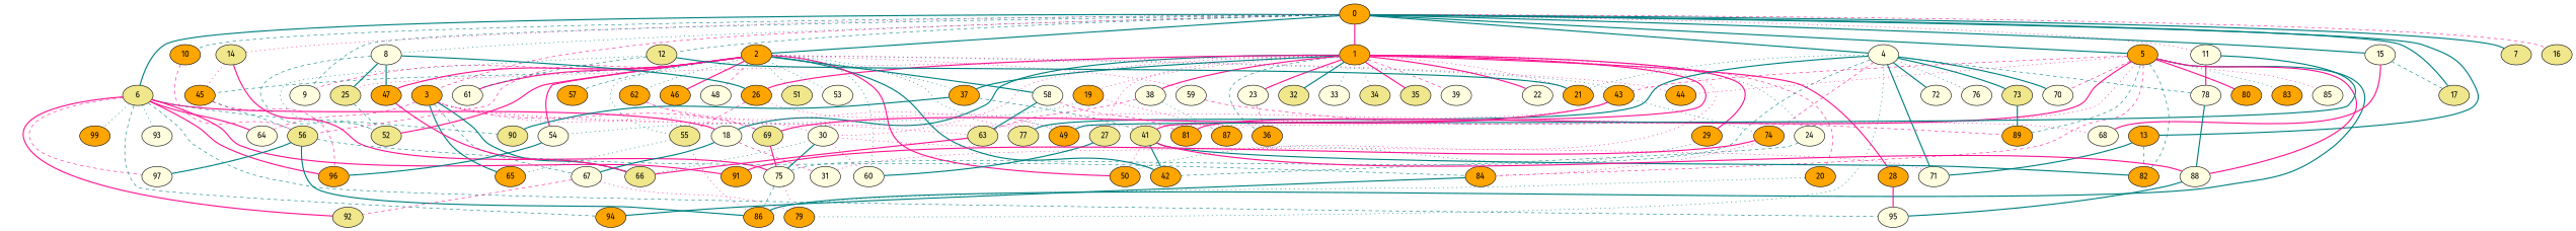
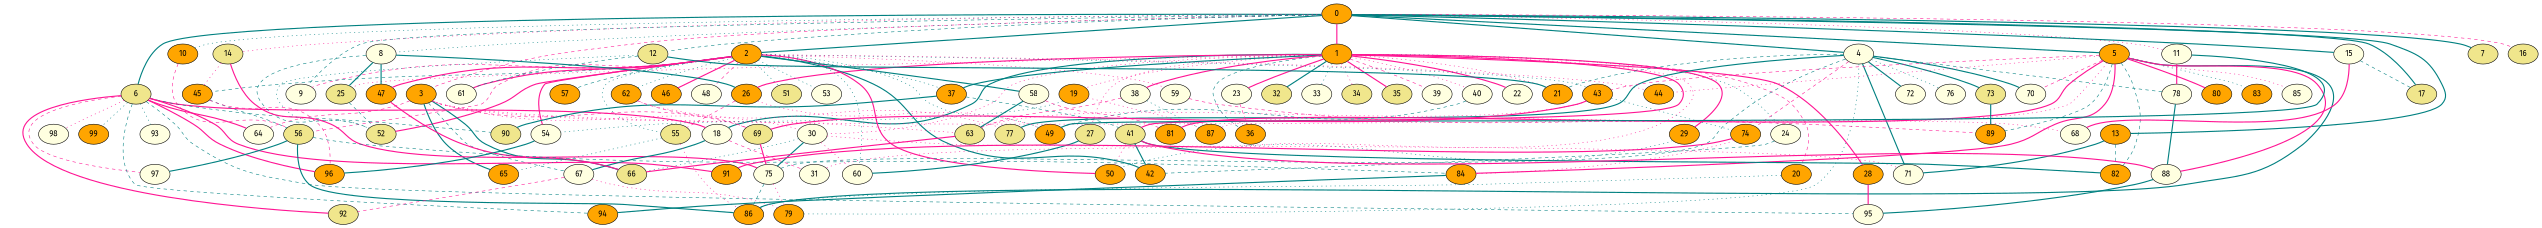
  graph {
    fontname="Fira Sans"
    node [fillcolor=orange fontname="Fira Sans" style=filled]
    edge [color=teal fontname="Fira Sans" style=bold]
    0
    1
    2
    3
    4 [fillcolor=lightyellow]
    5
    6 [fillcolor=khaki]
    7 [fillcolor=khaki]
    8 [fillcolor=lightyellow]
    9 [fillcolor=lightyellow]
    10
    11 [fillcolor=lightyellow]
    12 [fillcolor=khaki]
    13
    14 [fillcolor=khaki]
    15 [fillcolor=lightyellow]
    16 [fillcolor=khaki]
    17 [fillcolor=khaki]
    18 [fillcolor=lightyellow]
    19
    20
    21
    22 [fillcolor=lightyellow]
    23 [fillcolor=lightyellow]
    24 [fillcolor=lightyellow]
    25 [fillcolor=khaki]
    26
    27 [fillcolor=khaki]
    28
    29
    30 [fillcolor=lightyellow]
    31 [fillcolor=lightyellow]
    32 [fillcolor=khaki]
    33 [fillcolor=lightyellow]
    34 [fillcolor=khaki]
    35 [fillcolor=khaki]
    36
    37
    38 [fillcolor=lightyellow]
    39 [fillcolor=lightyellow]
+   40 [fillcolor=lightyellow]
    41 [fillcolor=khaki]
    42
    43
    44
    45
    46
    47
    48 [fillcolor=lightyellow]
    49
    50
    51 [fillcolor=khaki]
    52 [fillcolor=khaki]
    53 [fillcolor=lightyellow]
    54 [fillcolor=lightyellow]
    55 [fillcolor=khaki]
    56 [fillcolor=khaki]
    57
    58 [fillcolor=lightyellow]
    59 [fillcolor=lightyellow]
    60 [fillcolor=lightyellow]
    61 [fillcolor=lightyellow]
    62
    64 [fillcolor=lightyellow]
    66 [fillcolor=khaki]
    67 [fillcolor=lightyellow]
    68 [fillcolor=lightyellow]
    69 [fillcolor=khaki]
    65
    63 [fillcolor=khaki]
    70 [fillcolor=lightyellow]
    71 [fillcolor=lightyellow]
    72 [fillcolor=lightyellow]
    73 [fillcolor=khaki]
    74
    75 [fillcolor=lightyellow]
    76 [fillcolor=lightyellow]
    77 [fillcolor=khaki]
    78 [fillcolor=lightyellow]
    79
    80
    81
    82
    83
    84
    85 [fillcolor=lightyellow]
    86
    87
    88 [fillcolor=lightyellow]
    89
    96
+   98 [fillcolor=lightyellow]
    99
    97 [fillcolor=lightyellow]
    90 [fillcolor=khaki]
    91
    92 [fillcolor=khaki]
    93 [fillcolor=lightyellow]
    94
    95 [fillcolor=lightyellow]
    0 -- 1 [color=deeppink]
    0 -- 2
    0 -- 3 [color=deeppink style=dashed]
    0 -- 4
    0 -- 5
    0 -- 6
    0 -- 7
    0 -- 8 [style=dotted]
    0 -- 9 [style=dashed]
-   0 -- 10 [style=dashed]
+   0 -- 10 [style=dotted]
    0 -- 11 [color=deeppink style=dotted]
    0 -- 12 [style=dashed]
    0 -- 13
    0 -- 14 [color=deeppink style=dotted]
    0 -- 15
    0 -- 16 [color=deeppink style=dashed]
    0 -- 17
    1 -- 18
    1 -- 19 [color=deeppink style=dotted]
    1 -- 20 [color=deeppink style=dashed]
    1 -- 21 [color=deeppink style=dotted]
    1 -- 22 [color=deeppink]
    1 -- 23 [color=deeppink]
    1 -- 24 [style=dotted]
    1 -- 25 [color=deeppink style=dotted]
    1 -- 26 [color=deeppink]
    1 -- 27 [color=deeppink style=dotted]
    1 -- 28 [color=deeppink]
    1 -- 29 [color=deeppink]
    1 -- 30 [color=deeppink style=dotted]
    1 -- 31 [color=deeppink style=dotted]
    1 -- 32
    1 -- 33 [style=dotted]
    1 -- 34 [color=deeppink style=dotted]
    1 -- 35 [color=deeppink]
    1 -- 36 [style=dashed]
    1 -- 37
    1 -- 38 [color=deeppink]
    1 -- 39 [color=deeppink style=dashed]
+   1 -- 40 [color=deeppink style=dotted]
    1 -- 41 [color=deeppink]
    2 -- 9 [color=deeppink style=dashed]
    2 -- 37 [style=dotted]
    2 -- 42
    2 -- 43 [style=dotted]
    2 -- 44 [color=deeppink style=dotted]
    2 -- 45 [style=dashed]
    2 -- 46 [color=deeppink]
    2 -- 47 [color=deeppink]
    2 -- 48 [color=deeppink style=dashed]
    2 -- 49 [style=dotted]
    2 -- 50 [color=deeppink]
    2 -- 51 [style=dotted]
    2 -- 52 [color=deeppink]
    2 -- 53 [style=dotted]
    2 -- 54 [color=deeppink]
    2 -- 55 [style=dotted]
    2 -- 56 [color=deeppink style=dashed]
    2 -- 57 [style=dashed]
    2 -- 58
    2 -- 59 [color=deeppink style=dotted]
    2 -- 60 [style=dotted]
    2 -- 61 [color=deeppink]
    2 -- 62 [style=dotted]
    3 -- 30 [color=deeppink style=dotted]
    3 -- 64 [color=deeppink style=dashed]
    3 -- 66
    3 -- 67 [style=dashed]
    3 -- 68 [color=deeppink style=dotted]
    3 -- 69 [color=deeppink style=dashed]
    3 -- 65
    3 -- 63 [color=deeppink style=dotted]
-   4 -- 21 [style=dotted]
+   4 -- 21 [style=dashed]
    4 -- 70
    4 -- 71
    4 -- 72
    4 -- 73
    4 -- 74 [color=deeppink style=dashed]
    4 -- 75 [style=dashed]
    4 -- 76 [style=dotted]
    4 -- 77
    4 -- 78 [style=dashed]
    4 -- 79 [style=dotted]
    5 -- 43 [color=deeppink style=dashed]
    5 -- 44 [color=deeppink style=dotted]
    5 -- 70 [color=deeppink style=dashed]
    5 -- 80 [color=deeppink]
    5 -- 81 [color=deeppink]
    5 -- 82 [style=dashed]
    5 -- 83 [style=dotted]
-   5 -- 84 [color=deeppink style=dashed]
+   5 -- 84 [color=deeppink]
    5 -- 85 [color=deeppink style=dotted]
    5 -- 86
    5 -- 87 [color=deeppink style=dotted]
    5 -- 88 [color=deeppink]
    5 -- 89 [style=dashed]
    6 -- 18 [color=deeppink]
    6 -- 64 [color=deeppink]
    6 -- 96 [color=deeppink]
+   6 -- 98 [color=deeppink style=dotted]
    6 -- 99 [style=dotted]
    6 -- 97 [color=deeppink style=dashed]
    6 -- 90 [style=dashed]
    6 -- 91 [color=deeppink]
    6 -- 92 [color=deeppink]
    6 -- 93 [style=dotted]
    6 -- 94 [style=dashed]
    6 -- 95 [style=dashed]
    8 -- 25
    8 -- 26
    8 -- 47
    8 -- 52 [style=dashed]
    10 -- 56 [color=deeppink style=dashed]
    11 -- 49
    11 -- 78 [color=deeppink]
    12 -- 21
    12 -- 52 [style=dotted]
    12 -- 61 [style=dashed]
    13 -- 71
    13 -- 82 [style=dashed]
    14 -- 45 [color=deeppink style=dotted]
    14 -- 75 [color=deeppink]
    15 -- 17 [style=dashed]
    15 -- 68 [color=deeppink]
    18 -- 31 [color=deeppink style=dashed]
    18 -- 67
    19 -- 54 [style=dotted]
    19 -- 87 [color=deeppink style=dotted]
    20 -- 86 [style=dotted]
    23 -- 36 [color=deeppink style=dashed]
    24 -- 42 [style=dashed]
    25 -- 52 [style=dashed]
    26 -- 49 [color=deeppink style=dotted]
    26 -- 55 [color=deeppink style=dashed]
    27 -- 60
    28 -- 95 [color=deeppink]
    29 -- 50 [style=dotted]
    30 -- 60 [color=deeppink style=dotted]
    30 -- 66 [style=dotted]
    30 -- 71 [color=deeppink style=dotted]
    30 -- 75
    37 -- 41 [style=dashed]
    37 -- 90
    38 -- 63 [color=deeppink style=dashed]
    38 -- 87 [style=dotted]
+   40 -- 49 [style=dashed]
    41 -- 42
    41 -- 50 [color=deeppink style=dotted]
    41 -- 82
    41 -- 88 [color=deeppink]
    43 -- 69 [color=deeppink]
    43 -- 63 [color=deeppink style=dotted]
    43 -- 74 [style=dotted]
    45 -- 56 [style=dashed]
    45 -- 96 [color=deeppink style=dashed]
    47 -- 66 [color=deeppink]
    54 -- 96
    55 -- 65 [style=dotted]
    55 -- 86 [color=deeppink style=dotted]
    56 -- 84 [style=dashed]
    56 -- 86
    56 -- 97
    58 -- 63
    58 -- 81 [color=deeppink style=dashed]
    59 -- 89 [color=deeppink style=dashed]
    62 -- 69 [color=deeppink style=dashed]
    62 -- 77 [color=deeppink style=dotted]
    67 -- 79 [color=deeppink style=dotted]
    67 -- 92 [color=deeppink style=dashed]
    69 -- 75 [color=deeppink]
    63 -- 66 [color=deeppink]
    73 -- 89
    74 -- 84 [color=deeppink style=dotted]
    74 -- 91 [color=deeppink]
    75 -- 79 [color=deeppink style=dotted]
    75 -- 86 [style=dashed]
    78 -- 88
    84 -- 94
    88 -- 95
  }
